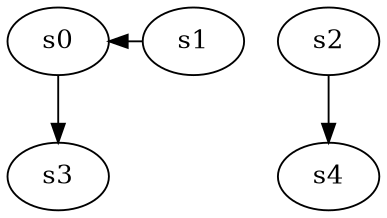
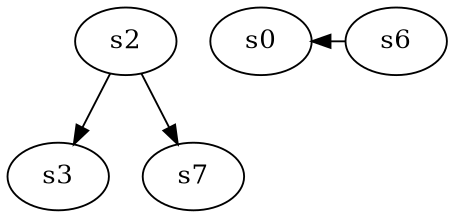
  digraph {
    node [player=0]
    s3 [player=1]
    s0
-   s1
+   s1 [label=s6]
    s2
-   s4
-   s0 -> s3
+   s4 [label=s7]
+   s2 -> s3
    s1 -> s0 [constraint="!(time % 2 == 0)"]
    s2 -> s4
  }
